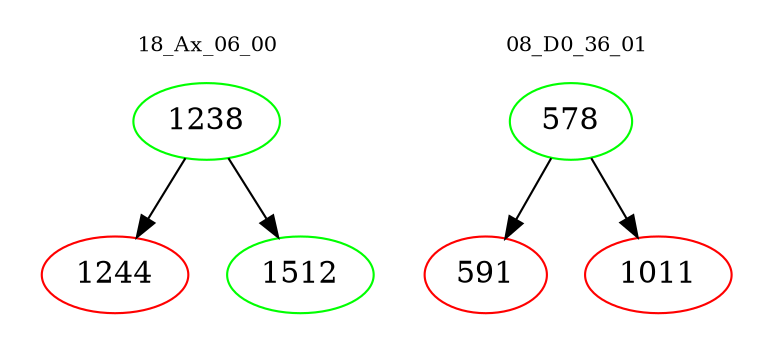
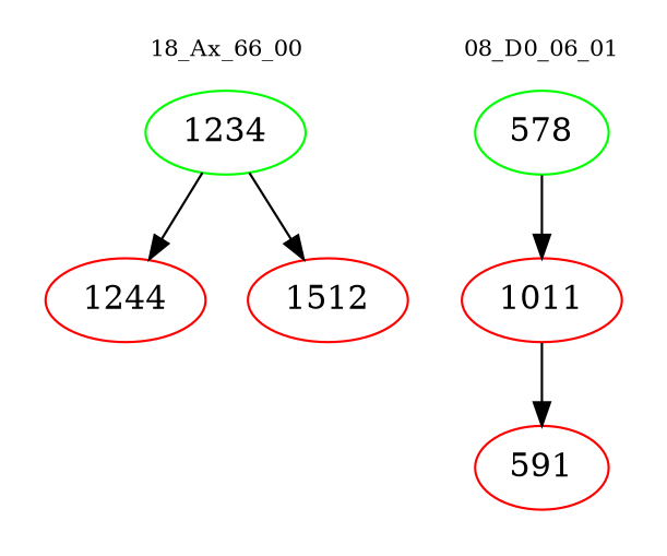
  digraph {
    node [color=red]
    edge [color=black]
-   n1 [color=green label=1238]
+   n1 [color=green label=1234]
    n2 [label=1244]
-   n3 [color=green label=1512]
+   n3 [label=1512]
    n4 [color=green label=578]
    n5 [label=591]
    n6 [label=1011]
    subgraph cluster_1 {
      color=white
      fontsize=10
-     label="18_Ax_06_00"
+     label="18_Ax_66_00"
      n1
      n2
      n3
    }
    subgraph cluster_2 {
      color=white
      fontsize=10
-     label="08_D0_36_01"
+     label="08_D0_06_01"
      n4
      n5
      n6
    }
    n1 -> n2
    n1 -> n3
-   n4 -> n5
+   n6 -> n5
    n4 -> n6
  }
